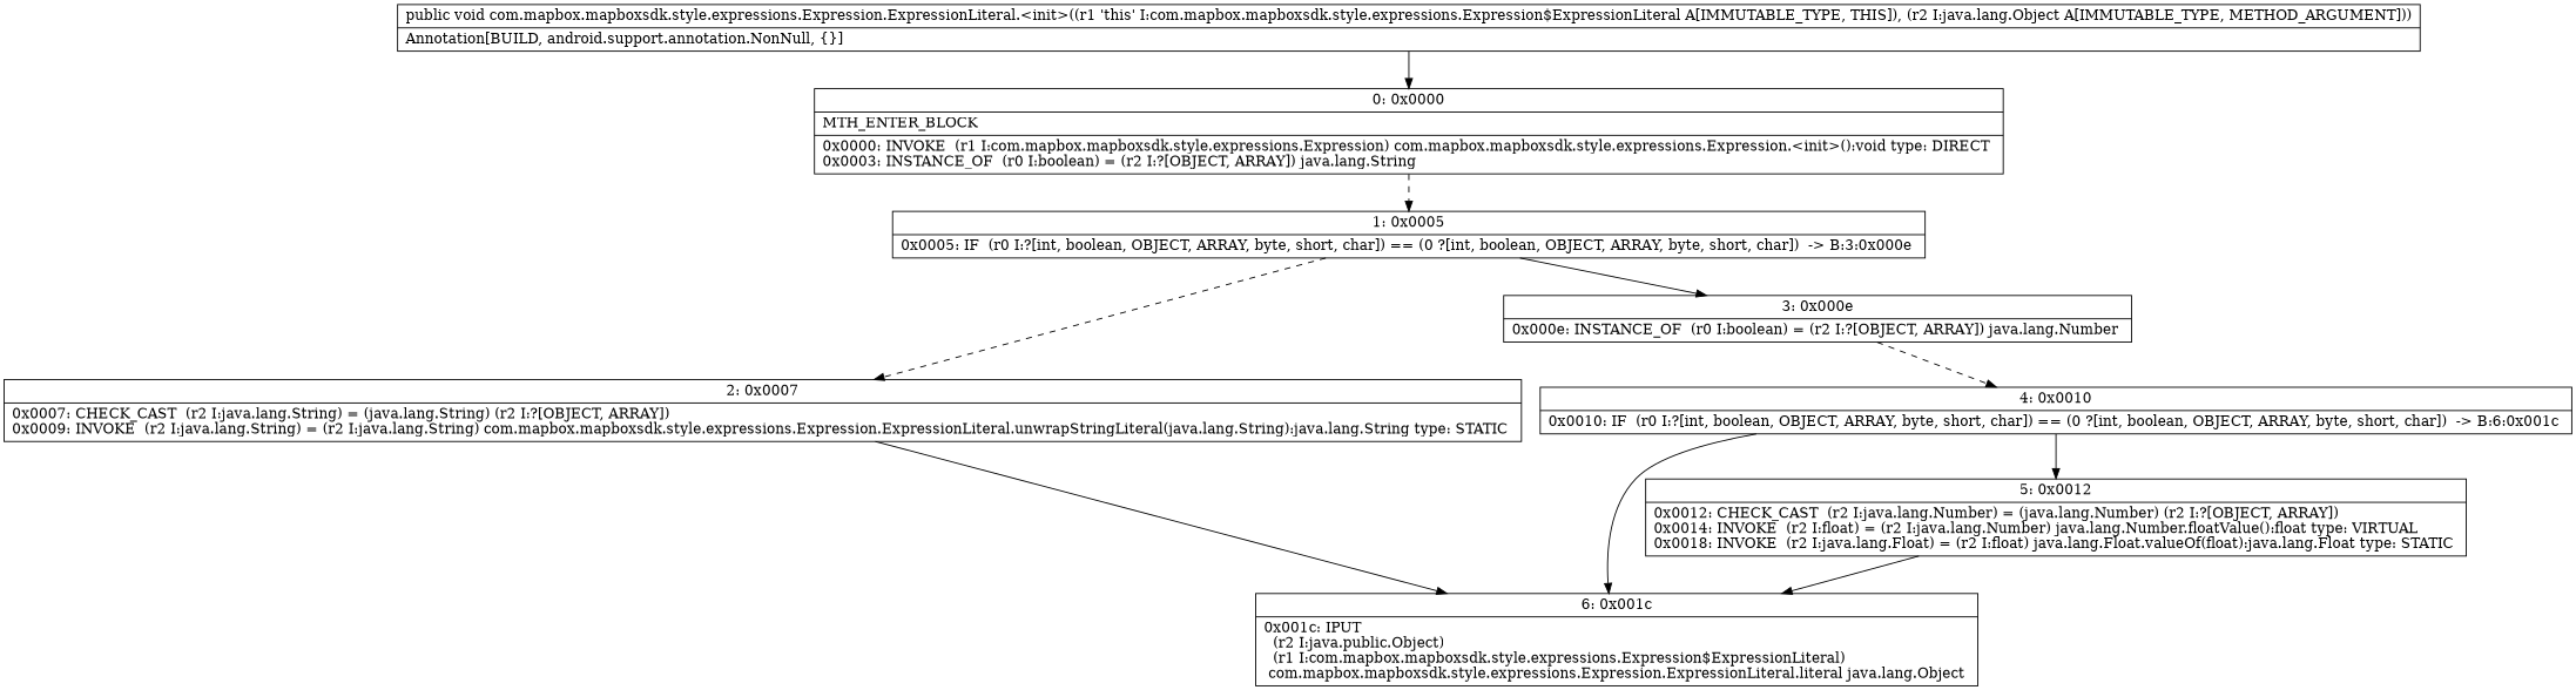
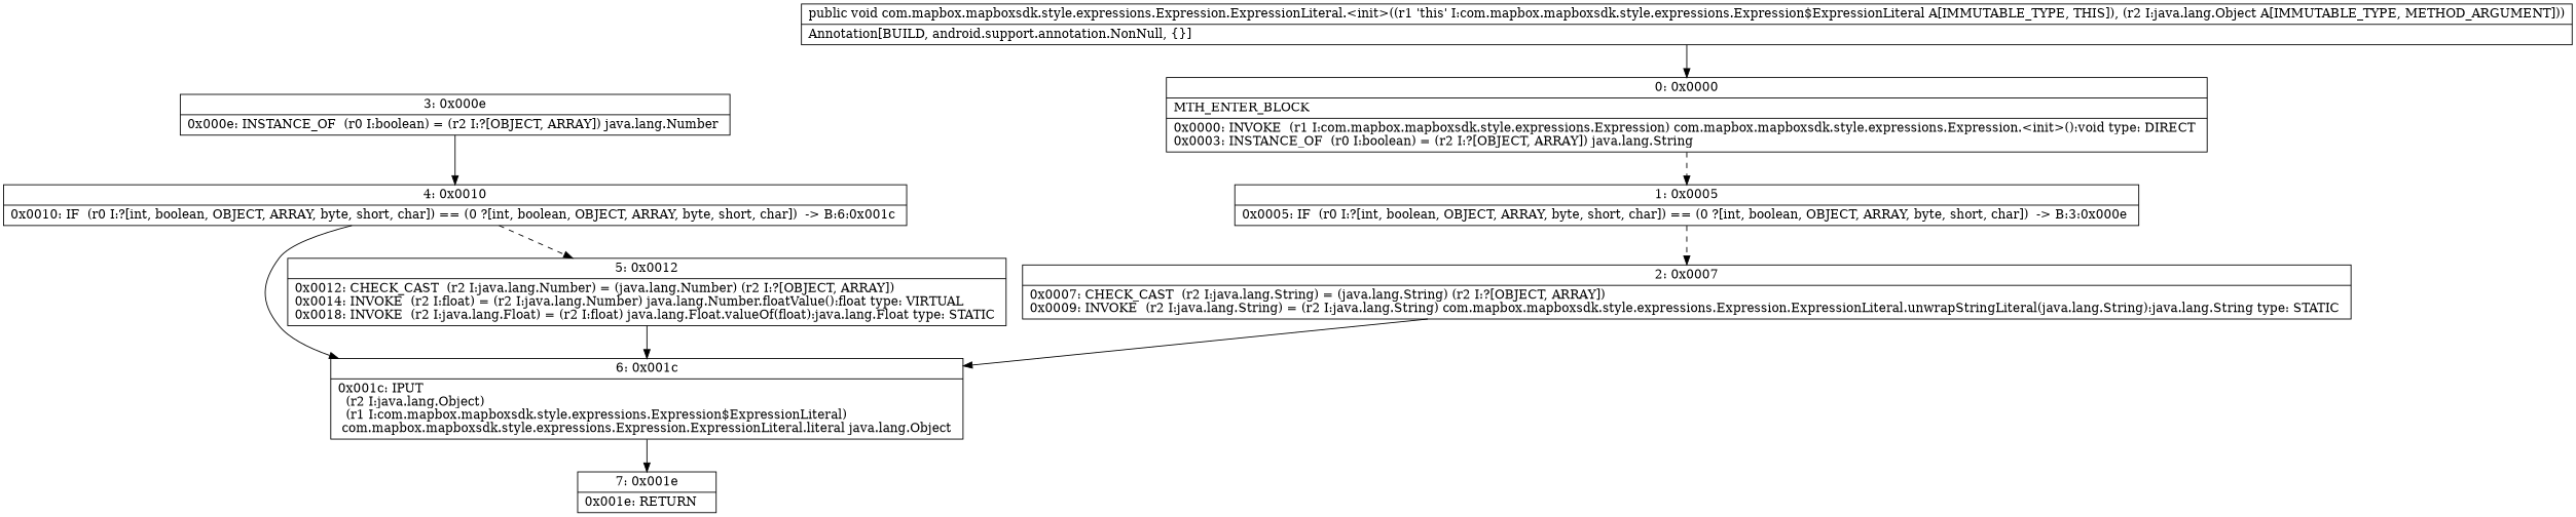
  digraph {
    node [shape=record]
    n1 [label="{0\:\ 0x0000|MTH_ENTER_BLOCK\l|0x0000: INVOKE  (r1 I:com.mapbox.mapboxsdk.style.expressions.Expression) com.mapbox.mapboxsdk.style.expressions.Expression.\<init\>():void type: DIRECT \l0x0003: INSTANCE_OF  (r0 I:boolean) = (r2 I:?[OBJECT, ARRAY]) java.lang.String \l}"]
    n2 [label="{1\:\ 0x0005|0x0005: IF  (r0 I:?[int, boolean, OBJECT, ARRAY, byte, short, char]) == (0 ?[int, boolean, OBJECT, ARRAY, byte, short, char])  \-\> B:3:0x000e \l}"]
    n3 [label="{2\:\ 0x0007|0x0007: CHECK_CAST  (r2 I:java.lang.String) = (java.lang.String) (r2 I:?[OBJECT, ARRAY]) \l0x0009: INVOKE  (r2 I:java.lang.String) = (r2 I:java.lang.String) com.mapbox.mapboxsdk.style.expressions.Expression.ExpressionLiteral.unwrapStringLiteral(java.lang.String):java.lang.String type: STATIC \l}"]
    n4 [label="{3\:\ 0x000e|0x000e: INSTANCE_OF  (r0 I:boolean) = (r2 I:?[OBJECT, ARRAY]) java.lang.Number \l}"]
-   n5 [label="{6\:\ 0x001c|0x001c: IPUT  \l  (r2 I:java.public.Object)\l  (r1 I:com.mapbox.mapboxsdk.style.expressions.Expression$ExpressionLiteral)\l com.mapbox.mapboxsdk.style.expressions.Expression.ExpressionLiteral.literal java.lang.Object \l}"]
+   n5 [label="{6\:\ 0x001c|0x001c: IPUT  \l  (r2 I:java.lang.Object)\l  (r1 I:com.mapbox.mapboxsdk.style.expressions.Expression$ExpressionLiteral)\l com.mapbox.mapboxsdk.style.expressions.Expression.ExpressionLiteral.literal java.lang.Object \l}"]
    n6 [label="{4\:\ 0x0010|0x0010: IF  (r0 I:?[int, boolean, OBJECT, ARRAY, byte, short, char]) == (0 ?[int, boolean, OBJECT, ARRAY, byte, short, char])  \-\> B:6:0x001c \l}"]
+   n7 [label="{7\:\ 0x001e|0x001e: RETURN   \l}"]
    n8 [label="{5\:\ 0x0012|0x0012: CHECK_CAST  (r2 I:java.lang.Number) = (java.lang.Number) (r2 I:?[OBJECT, ARRAY]) \l0x0014: INVOKE  (r2 I:float) = (r2 I:java.lang.Number) java.lang.Number.floatValue():float type: VIRTUAL \l0x0018: INVOKE  (r2 I:java.lang.Float) = (r2 I:float) java.lang.Float.valueOf(float):java.lang.Float type: STATIC \l}"]
    n9 [label="{public void com.mapbox.mapboxsdk.style.expressions.Expression.ExpressionLiteral.\<init\>((r1 'this' I:com.mapbox.mapboxsdk.style.expressions.Expression$ExpressionLiteral A[IMMUTABLE_TYPE, THIS]), (r2 I:java.lang.Object A[IMMUTABLE_TYPE, METHOD_ARGUMENT]))  | Annotation[BUILD, android.support.annotation.NonNull, \{\}]\l}"]
    n1 -> n2 [style=dashed]
    n2 -> n3 [style=dashed]
-   n2 -> n4
    n3 -> n5
-   n4 -> n6 [style=dashed]
+   n4 -> n6
+   n5 -> n7
    n6 -> n5
-   n6 -> n8 [style=solid]
+   n6 -> n8 [style=dashed]
    n8 -> n5
    n9 -> n1
  }
